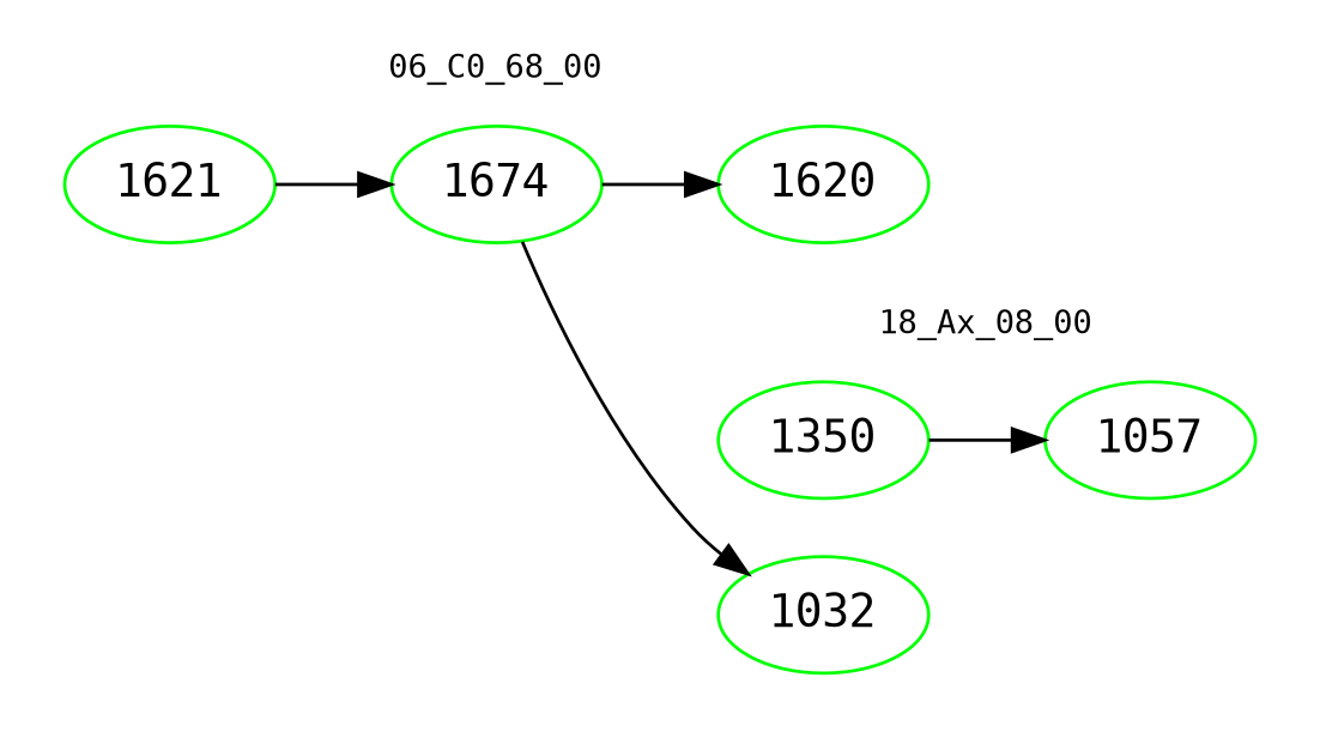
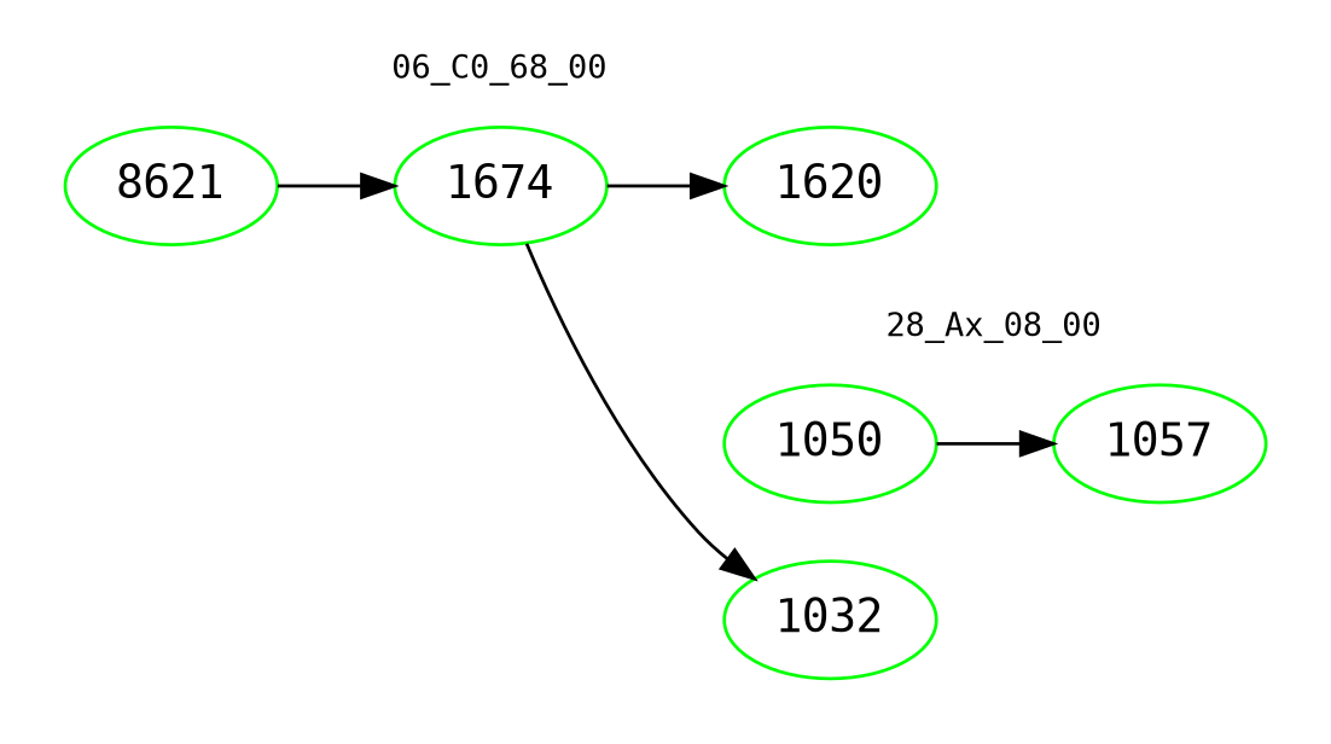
  digraph {
    fontname="DejaVu Sans Mono"
    rankdir=LR
    node [color=green fontname="DejaVu Sans Mono"]
    edge [color=black fontname="DejaVu Sans Mono"]
-   n1 [label=1350]
+   n1 [label=1050]
    n2 [label=1057]
    n3 [label=1032]
-   n4 [label=1621]
+   n4 [label=8621]
    n5 [label=1674]
    n6 [label=1620]
    subgraph cluster_1 {
      color=white
      fontsize=10
-     label="18_Ax_08_00"
+     label="28_Ax_08_00"
      n1
      n2
      n3
    }
    subgraph cluster_2 {
      color=white
      fontsize=10
      label="06_C0_68_00"
      n4
      n5
      n6
    }
    n1 -> n2
    n4 -> n5
    n5 -> n3
    n5 -> n6
  }
